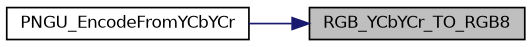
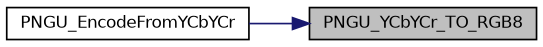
  digraph {
    rankdir=RL
    node [color=black fontname=Helvetica fontsize=10 shape=record style=filled]
-   n1 [fillcolor=grey75 fontcolor=black height=0.2 label=RGB_YCbYCr_TO_RGB8 width=0.4]
+   n1 [fillcolor=grey75 fontcolor=black height=0.2 label=PNGU_YCbYCr_TO_RGB8 width=0.4]
    n2 [fillcolor=white height=0.2 label=PNGU_EncodeFromYCbYCr width=0.4]
    n1 -> n2 [color=midnightblue dir=back fontname=Helvetica fontsize=10 labelfontname=Helvetica labelfontsize=10 style=solid]
  }
